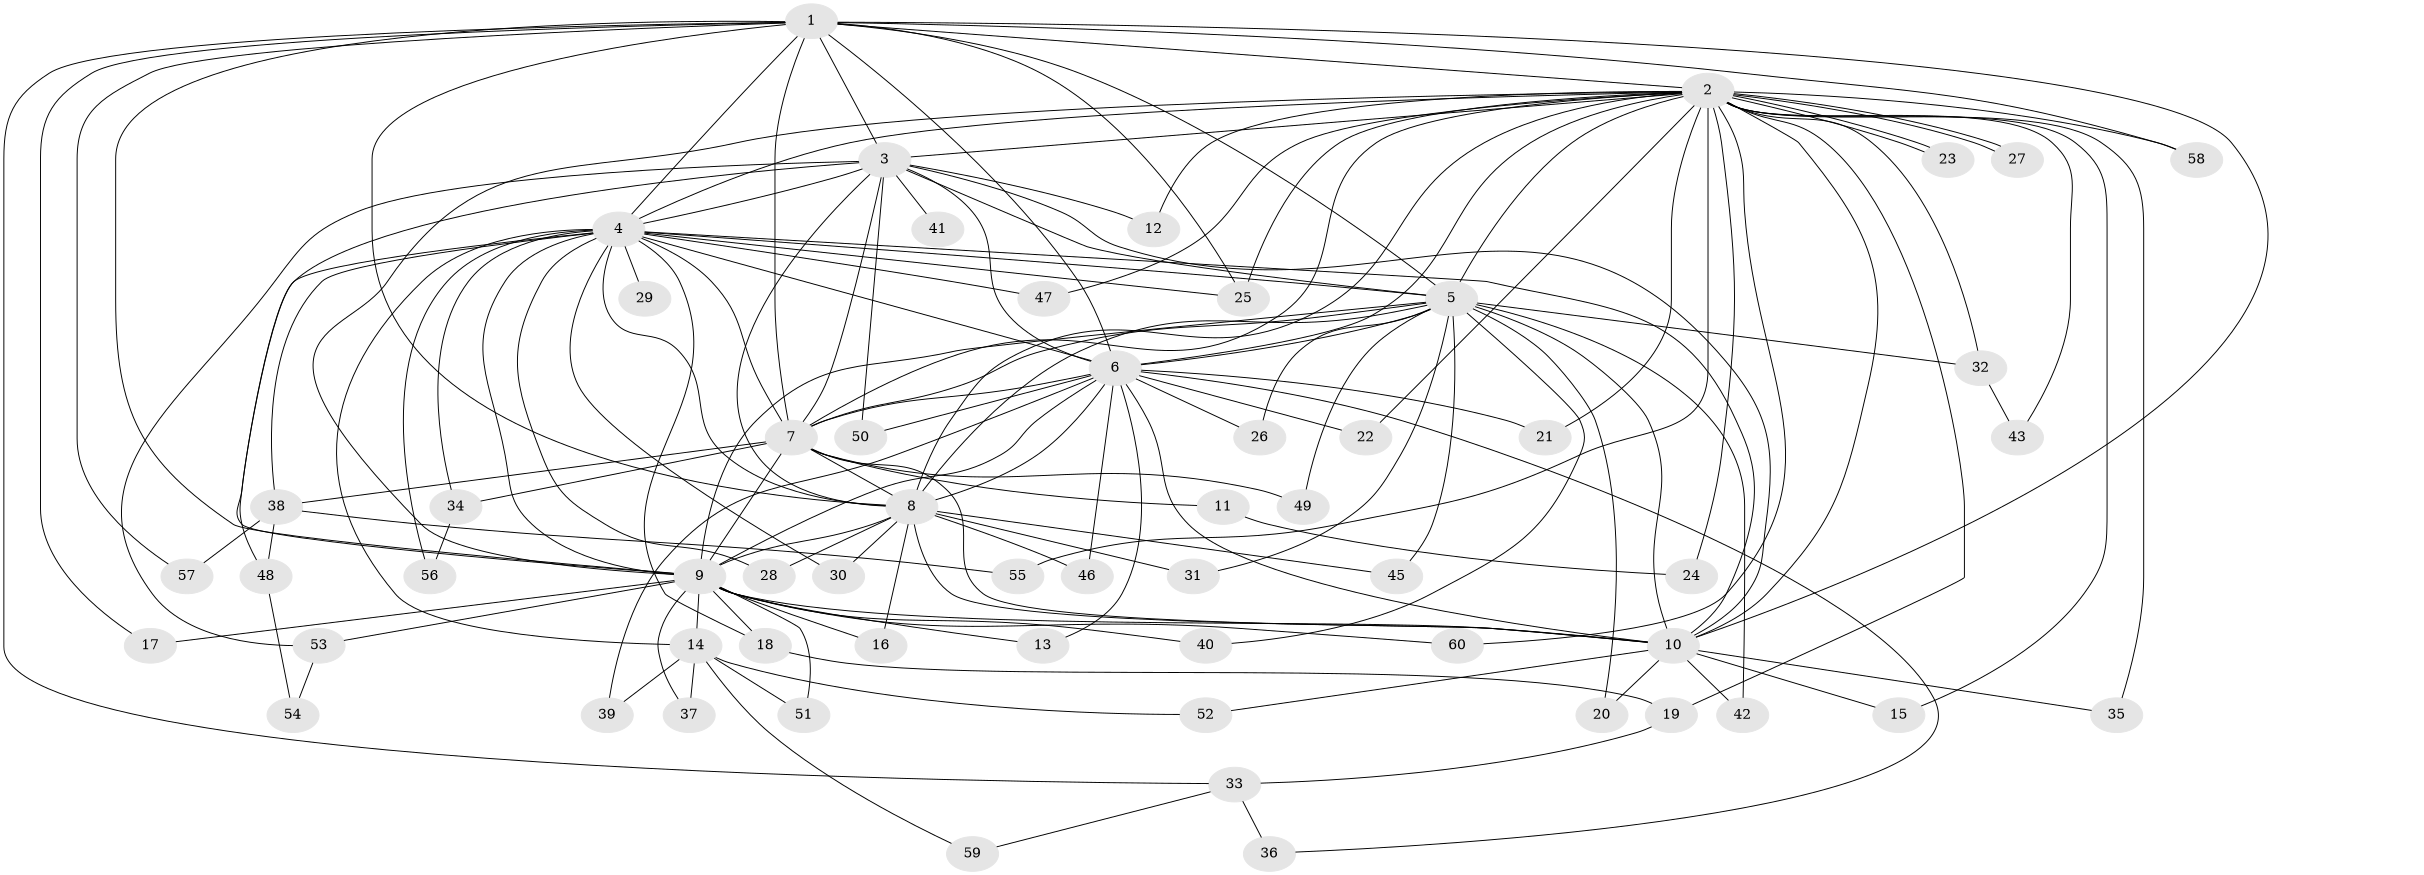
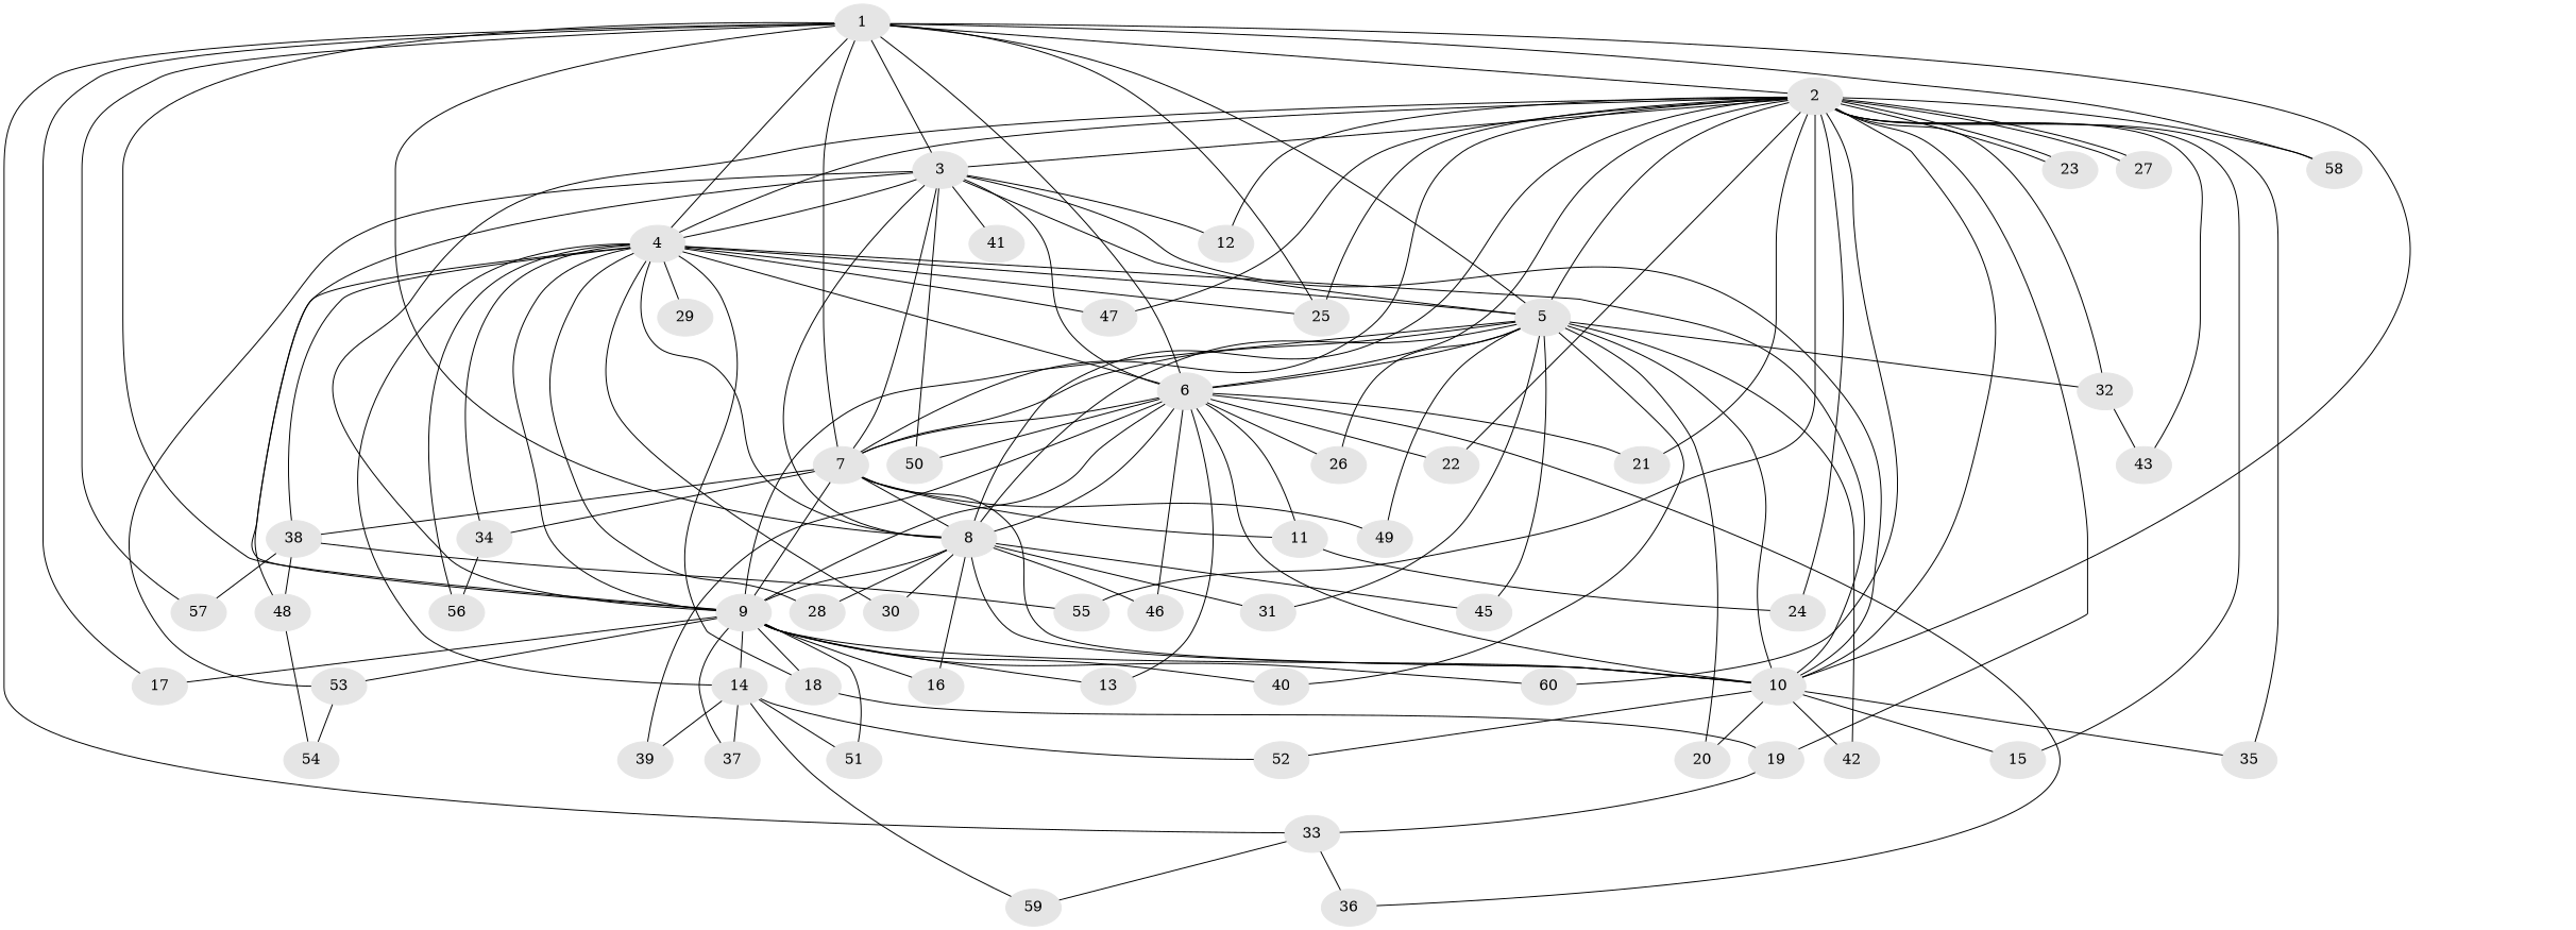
  graph {
    node [color=gray90 style=filled]
    1
    2
    3
    4
    5
    6
    7
    8
    9
    10
    17
    25
    33
    57
    58
    12
    15
    19
    21
    22
    23
    24
    27
    32
    35
    43
    47
    55
    60
    41
    50
    53
    14
    18
    28
    29
    30
    34
    38
    48
    56
    20
    26
    31
    40
    42
    45
    49
    11
    13
    36
    39
    46
    16
    51
    37
    52
    59
    54
    1 -- 2
    1 -- 3
    1 -- 4
    1 -- 5
    1 -- 6
    1 -- 7
    1 -- 8
    1 -- 9
    1 -- 10
    1 -- 17
    1 -- 25
    1 -- 33
    1 -- 57
    1 -- 58
    2 -- 3
    2 -- 4
    2 -- 5
    2 -- 6
    2 -- 7
    2 -- 8
    2 -- 9
    2 -- 10
    2 -- 25
    2 -- 58
    2 -- 12
    2 -- 15
    2 -- 19
    2 -- 21
    2 -- 22
    2 -- 23
    2 -- 23
    2 -- 24
    2 -- 27
    2 -- 27
    2 -- 32
    2 -- 35
    2 -- 43
    2 -- 47
    2 -- 55
    2 -- 60
    3 -- 4
    3 -- 5
    3 -- 6
    3 -- 7
    3 -- 8
    3 -- 9
    3 -- 10
    3 -- 12
    3 -- 41
    3 -- 50
    3 -- 53
    4 -- 5
    4 -- 6
-   4 -- 7
    4 -- 8
    4 -- 9
    4 -- 10
    4 -- 25
    4 -- 47
    4 -- 14
    4 -- 18
    4 -- 28
    4 -- 29
    4 -- 30
    4 -- 34
    4 -- 38
    4 -- 48
    4 -- 56
    5 -- 6
    5 -- 7
    5 -- 8
    5 -- 9
    5 -- 10
    5 -- 32
    5 -- 20
    5 -- 26
    5 -- 31
    5 -- 40
    5 -- 42
    5 -- 45
    5 -- 49
    6 -- 7
    6 -- 8
    6 -- 9
    6 -- 10
    6 -- 21
    6 -- 22
    6 -- 50
    6 -- 26
+   6 -- 11
    6 -- 13
    6 -- 36
    6 -- 39
    6 -- 46
    7 -- 8
    7 -- 9
    7 -- 10
    7 -- 34
    7 -- 38
    7 -- 49
    7 -- 11
    8 -- 9
    8 -- 10
    8 -- 28
    8 -- 30
    8 -- 31
    8 -- 45
    8 -- 46
    8 -- 16
    9 -- 10
    9 -- 17
    9 -- 60
    9 -- 53
    9 -- 14
    9 -- 18
    9 -- 40
    9 -- 13
    9 -- 16
    9 -- 51
    9 -- 37
    10 -- 15
    10 -- 35
    10 -- 20
    10 -- 42
    10 -- 52
    33 -- 36
    33 -- 59
    19 -- 33
    32 -- 43
    53 -- 54
    14 -- 39
    14 -- 51
    14 -- 37
    14 -- 52
    14 -- 59
    18 -- 19
    34 -- 56
    38 -- 57
    38 -- 55
    38 -- 48
    48 -- 54
    11 -- 24
  }
